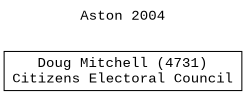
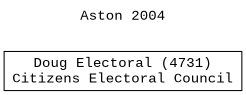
  digraph {
    label="Aston 2004"
    labelloc=t
    mclimit=10
    fontname="Liberation Mono"
-   n1 [label="Doug Mitchell (4731)\nCitizens Electoral Council" shape=box fontname="Liberation Mono"]
+   n1 [label="Doug Electoral (4731)\nCitizens Electoral Council" shape=box fontname="Liberation Mono"]
  }
